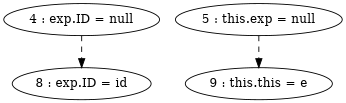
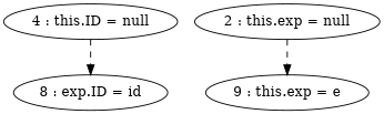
  digraph {
    fontname="DejaVu Serif"
    node [fontname="DejaVu Serif"]
    edge [fontname="DejaVu Serif" style=dashed]
    n1 [label="8 : exp.ID = id"]
-   "4 : this.ID = null" [label="4 : exp.ID = null"]
-   "5 : this.exp = null"
-   "9 : this.exp = e" [label="9 : this.this = e"]
+   "4 : this.ID = null"
+   "5 : this.exp = null" [label="2 : this.exp = null"]
+   "9 : this.exp = e"
    "4 : this.ID = null" -> n1
    "5 : this.exp = null" -> "9 : this.exp = e"
  }
